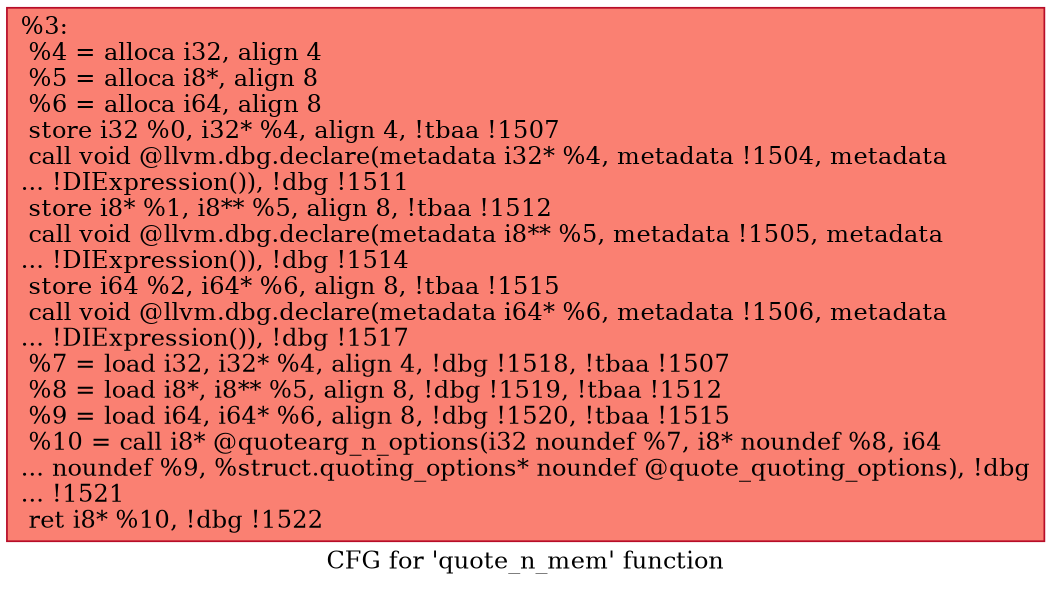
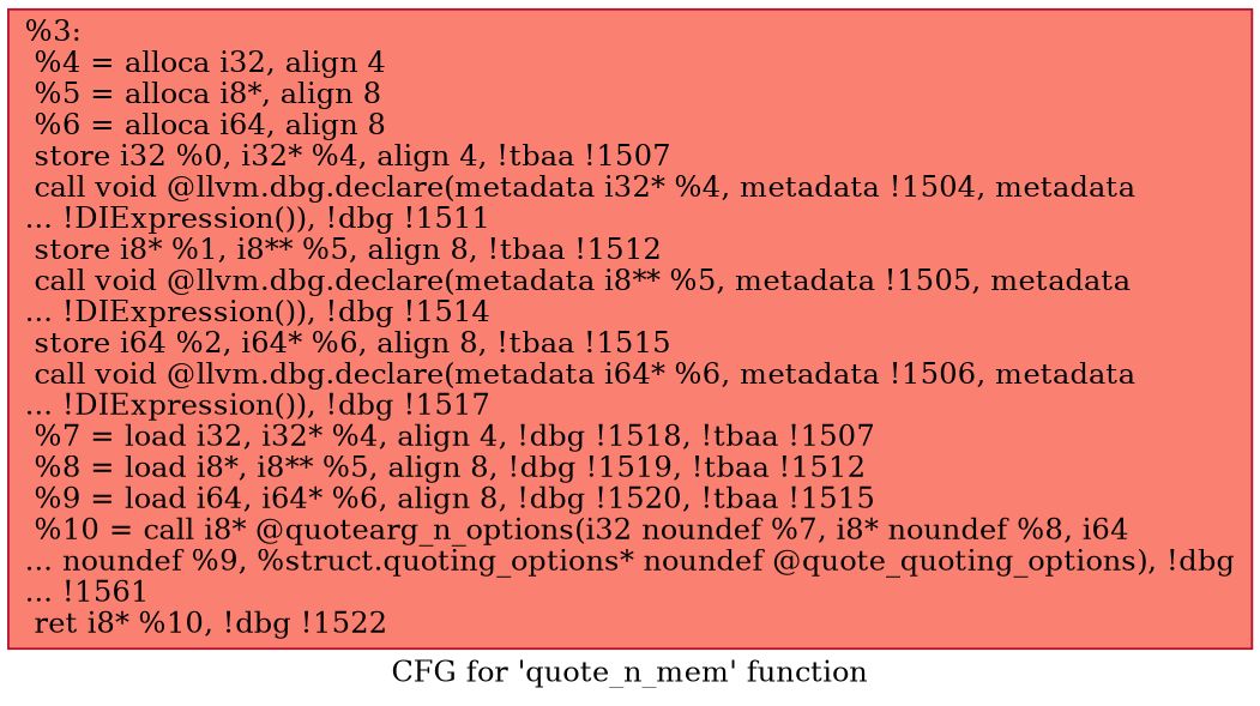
  digraph {
    label="CFG for 'quote_n_mem' function"
-   n1 [color="#b70d28ff" fillcolor=salmon label="{%3:\l  %4 = alloca i32, align 4\l  %5 = alloca i8*, align 8\l  %6 = alloca i64, align 8\l  store i32 %0, i32* %4, align 4, !tbaa !1507\l  call void @llvm.dbg.declare(metadata i32* %4, metadata !1504, metadata\l... !DIExpression()), !dbg !1511\l  store i8* %1, i8** %5, align 8, !tbaa !1512\l  call void @llvm.dbg.declare(metadata i8** %5, metadata !1505, metadata\l... !DIExpression()), !dbg !1514\l  store i64 %2, i64* %6, align 8, !tbaa !1515\l  call void @llvm.dbg.declare(metadata i64* %6, metadata !1506, metadata\l... !DIExpression()), !dbg !1517\l  %7 = load i32, i32* %4, align 4, !dbg !1518, !tbaa !1507\l  %8 = load i8*, i8** %5, align 8, !dbg !1519, !tbaa !1512\l  %9 = load i64, i64* %6, align 8, !dbg !1520, !tbaa !1515\l  %10 = call i8* @quotearg_n_options(i32 noundef %7, i8* noundef %8, i64\l... noundef %9, %struct.quoting_options* noundef @quote_quoting_options), !dbg\l... !1521\l  ret i8* %10, !dbg !1522\l}" shape=record style=filled]
+   n1 [color="#b70d28ff" fillcolor=salmon label="{%3:\l  %4 = alloca i32, align 4\l  %5 = alloca i8*, align 8\l  %6 = alloca i64, align 8\l  store i32 %0, i32* %4, align 4, !tbaa !1507\l  call void @llvm.dbg.declare(metadata i32* %4, metadata !1504, metadata\l... !DIExpression()), !dbg !1511\l  store i8* %1, i8** %5, align 8, !tbaa !1512\l  call void @llvm.dbg.declare(metadata i8** %5, metadata !1505, metadata\l... !DIExpression()), !dbg !1514\l  store i64 %2, i64* %6, align 8, !tbaa !1515\l  call void @llvm.dbg.declare(metadata i64* %6, metadata !1506, metadata\l... !DIExpression()), !dbg !1517\l  %7 = load i32, i32* %4, align 4, !dbg !1518, !tbaa !1507\l  %8 = load i8*, i8** %5, align 8, !dbg !1519, !tbaa !1512\l  %9 = load i64, i64* %6, align 8, !dbg !1520, !tbaa !1515\l  %10 = call i8* @quotearg_n_options(i32 noundef %7, i8* noundef %8, i64\l... noundef %9, %struct.quoting_options* noundef @quote_quoting_options), !dbg\l... !1561\l  ret i8* %10, !dbg !1522\l}" shape=record style=filled]
  }
